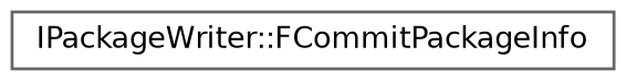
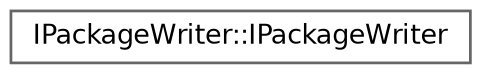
  digraph {
    rankdir=LR
-   n1 [color=grey40 fillcolor=white fontname=Helvetica fontsize=10 height=0.2 label="IPackageWriter::FCommitPackageInfo" shape=box style=filled width=0.4]
+   n1 [color=grey40 fillcolor=white fontname=Helvetica fontsize=10 height=0.2 label="IPackageWriter::IPackageWriter" shape=box style=filled width=0.4]
  }
